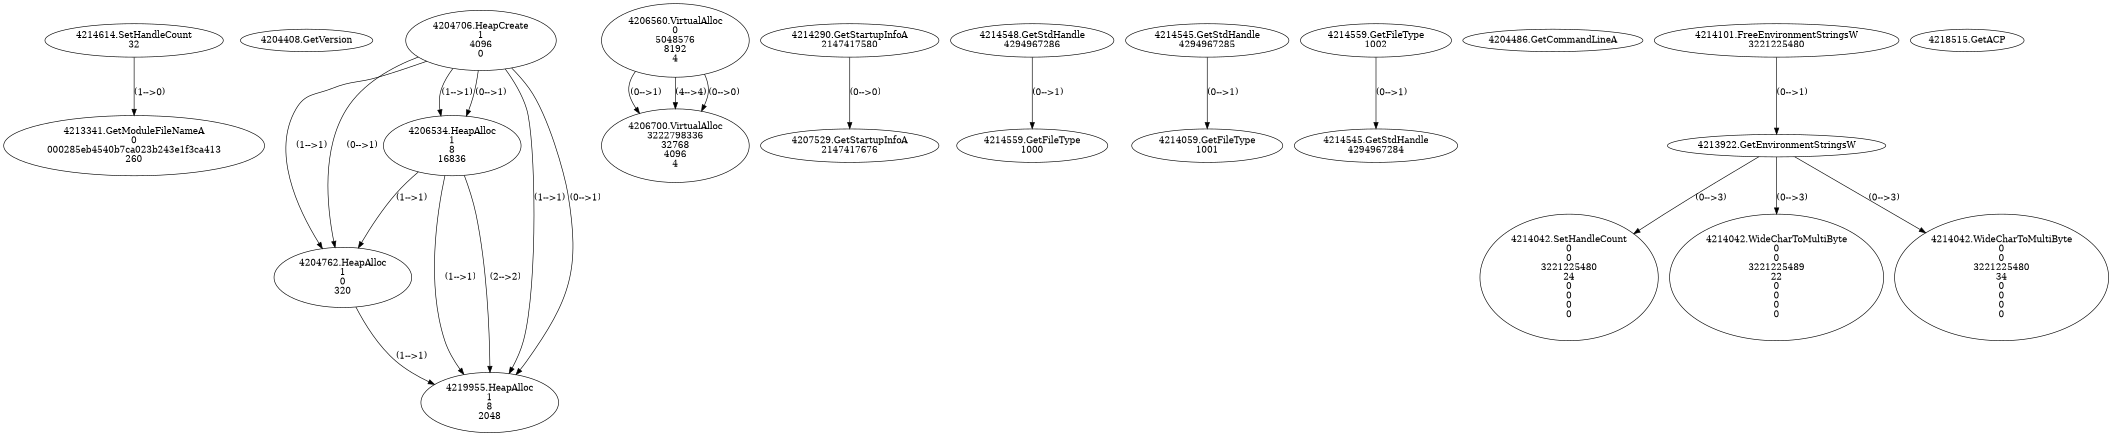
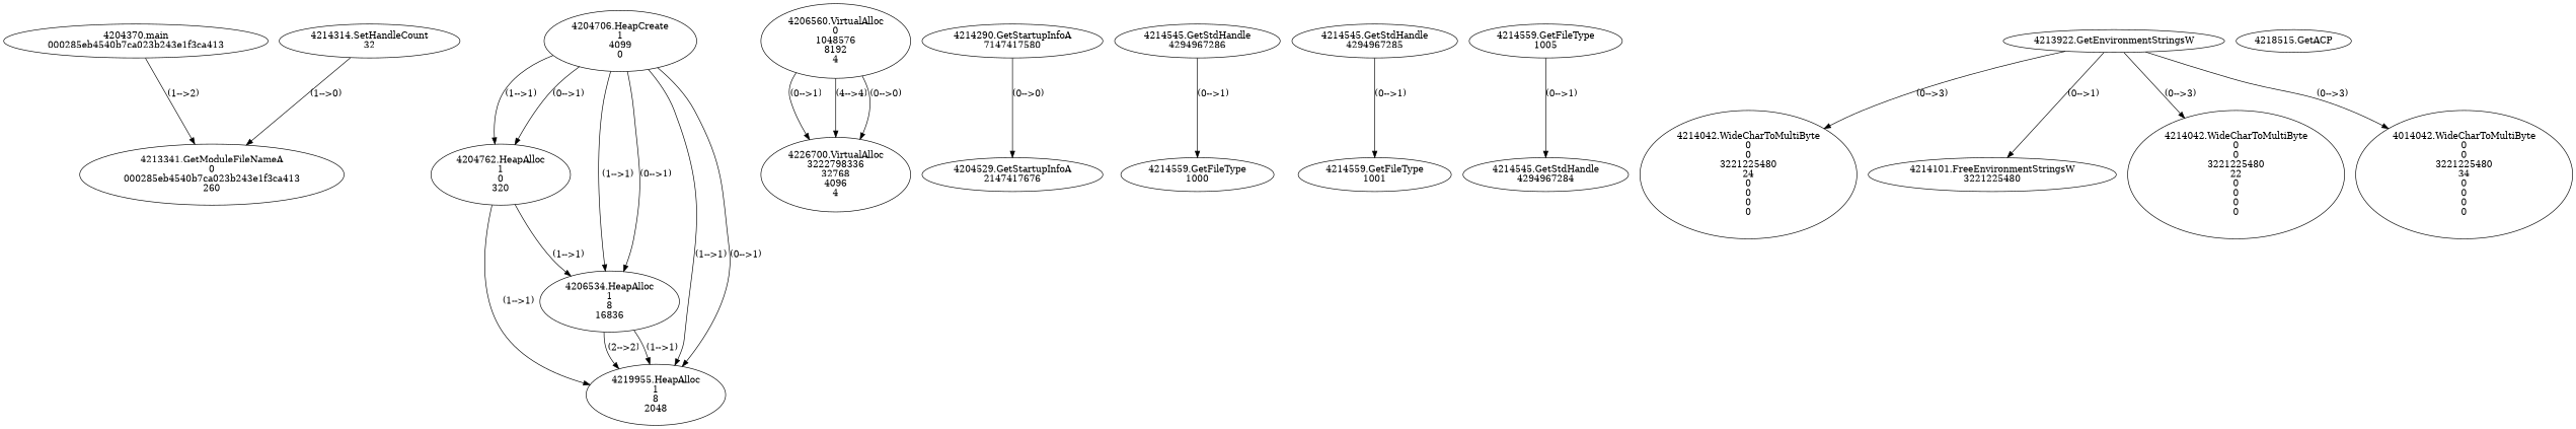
  digraph {
+   n1 [label="4204370.main\n000285eb4540b7ca023b243e1f3ca413"]
    n2 [label="4213341.GetModuleFileNameA\n0\n000285eb4540b7ca023b243e1f3ca413\n260"]
-   n3 [label="4204408.GetVersion\n"]
-   n4 [label="4204706.HeapCreate\n1\n4096\n0"]
+   n4 [label="4204706.HeapCreate\n1\n4099\n0"]
    n5 [label="4204762.HeapAlloc\n1\n0\n320"]
    n6 [label="4206534.HeapAlloc\n1\n8\n16836"]
    n7 [label="4219955.HeapAlloc\n1\n8\n2048"]
-   n8 [label="4206700.VirtualAlloc\n3222798336\n32768\n4096\n4"]
-   n9 [label="4206560.VirtualAlloc\n0\n5048576\n8192\n4"]
-   n10 [label="4214290.GetStartupInfoA\n2147417580"]
-   n11 [label="4207529.GetStartupInfoA\n2147417676"]
-   n12 [label="4214548.GetStdHandle\n4294967286"]
+   n8 [label="4226700.VirtualAlloc\n3222798336\n32768\n4096\n4"]
+   n9 [label="4206560.VirtualAlloc\n0\n1048576\n8192\n4"]
+   n10 [label="4214290.GetStartupInfoA\n7147417580"]
+   n11 [label="4204529.GetStartupInfoA\n2147417676"]
+   n12 [label="4214545.GetStdHandle\n4294967286"]
    n13 [label="4214559.GetFileType\n1000"]
    n14 [label="4214545.GetStdHandle\n4294967285"]
-   n15 [label="4214059.GetFileType\n1001"]
+   n15 [label="4214559.GetFileType\n1001"]
    n16 [label="4214545.GetStdHandle\n4294967284"]
-   n17 [label="4214559.GetFileType\n1002"]
-   n18 [label="4214614.SetHandleCount\n32"]
-   n19 [label="4204486.GetCommandLineA\n"]
+   n17 [label="4214559.GetFileType\n1005"]
+   n18 [label="4214314.SetHandleCount\n32"]
    n20 [label="4213922.GetEnvironmentStringsW\n"]
-   n21 [label="4214042.SetHandleCount\n0\n0\n3221225480\n24\n0\n0\n0\n0"]
+   n21 [label="4214042.WideCharToMultiByte\n0\n0\n3221225480\n24\n0\n0\n0\n0"]
    n22 [label="4214101.FreeEnvironmentStringsW\n3221225480"]
-   n23 [label="4214042.WideCharToMultiByte\n0\n0\n3221225489\n22\n0\n0\n0\n0"]
-   n24 [label="4214042.WideCharToMultiByte\n0\n0\n3221225480\n34\n0\n0\n0\n0"]
+   n23 [label="4214042.WideCharToMultiByte\n0\n0\n3221225480\n22\n0\n0\n0\n0"]
+   n24 [label="4014042.WideCharToMultiByte\n0\n0\n3221225480\n34\n0\n0\n0\n0"]
    n25 [label="4218515.GetACP\n"]
+   n1 -> n2 [label="(1-->2)"]
    n4 -> n5 [label="(1-->1)"]
    n4 -> n5 [label="(0-->1)"]
    n4 -> n6 [label="(1-->1)"]
    n4 -> n6 [label="(0-->1)"]
    n4 -> n7 [label="(1-->1)"]
    n4 -> n7 [label="(0-->1)"]
-   n6 -> n5 [label="(1-->1)"]
+   n5 -> n6 [label="(1-->1)"]
    n5 -> n7 [label="(1-->1)"]
    n6 -> n7 [label="(1-->1)"]
    n6 -> n7 [label="(2-->2)"]
    n9 -> n8 [label="(0-->1)"]
    n9 -> n8 [label="(4-->4)"]
    n9 -> n8 [label="(0-->0)"]
    n10 -> n11 [label="(0-->0)"]
    n12 -> n13 [label="(0-->1)"]
    n14 -> n15 [label="(0-->1)"]
    n17 -> n16 [label="(0-->1)"]
    n18 -> n2 [label="(1-->0)"]
    n20 -> n21 [label="(0-->3)"]
-   n22 -> n20 [label="(0-->1)"]
+   n20 -> n22 [label="(0-->1)"]
    n20 -> n23 [label="(0-->3)"]
    n20 -> n24 [label="(0-->3)"]
  }
